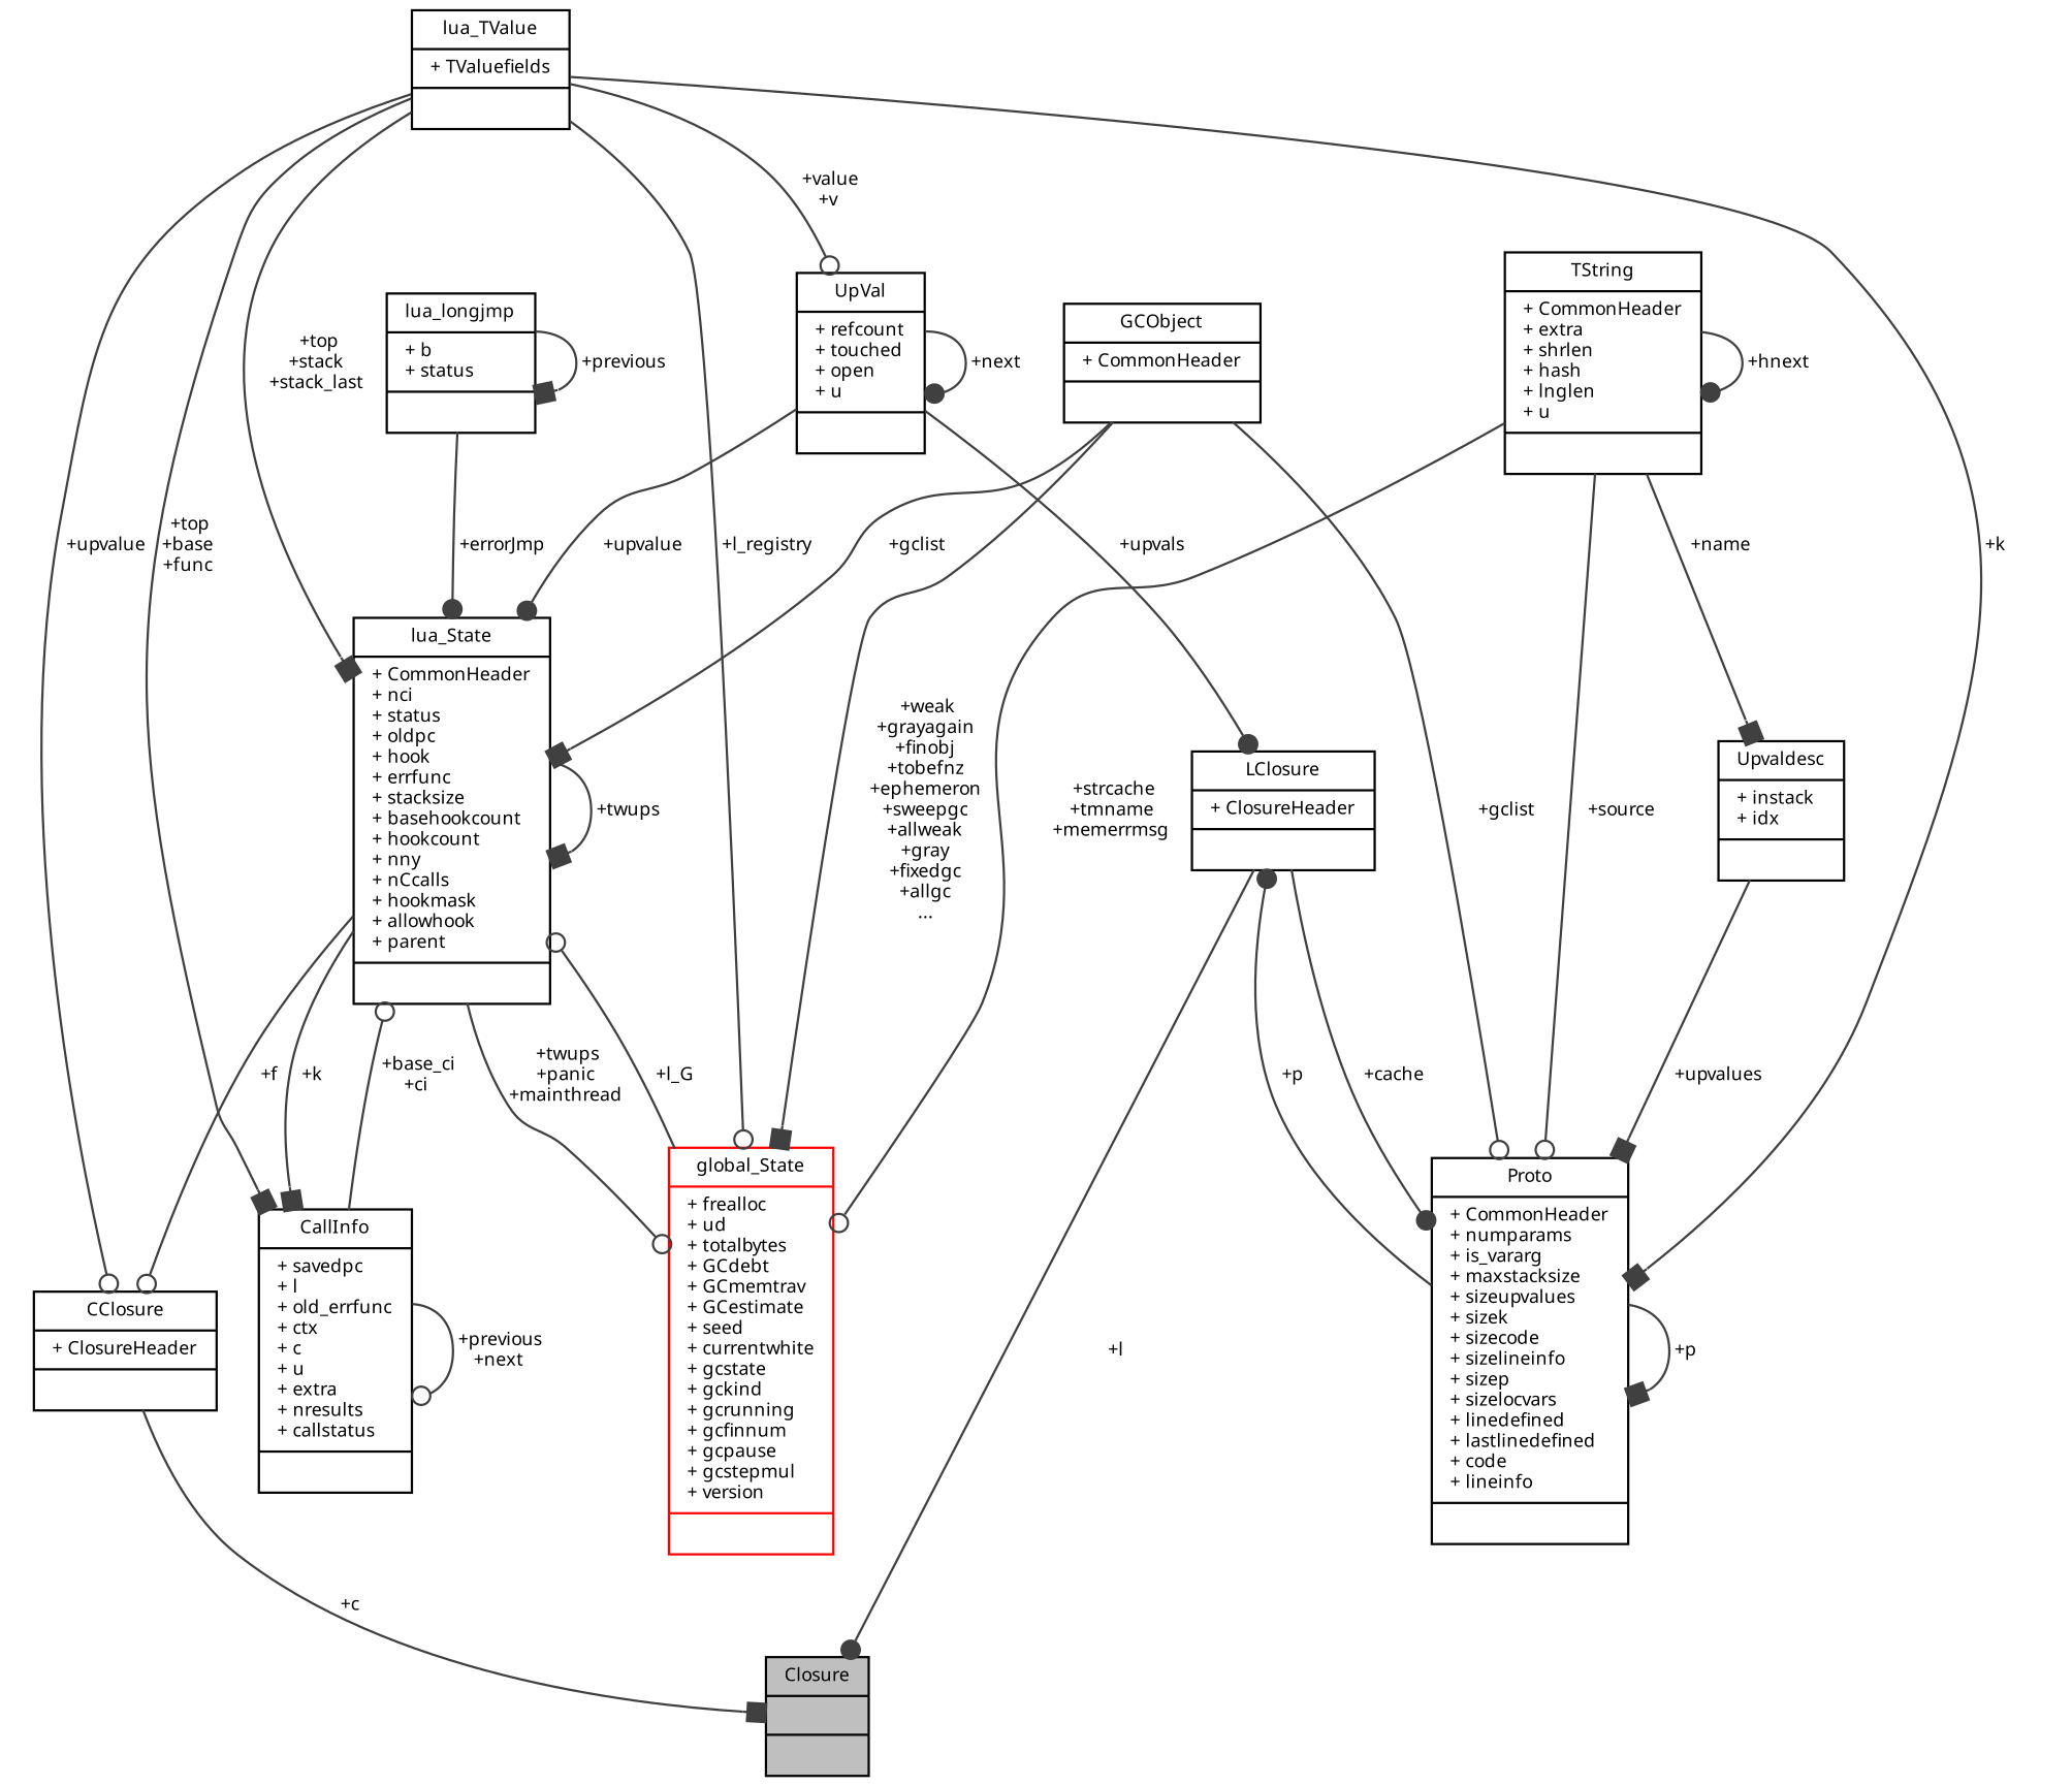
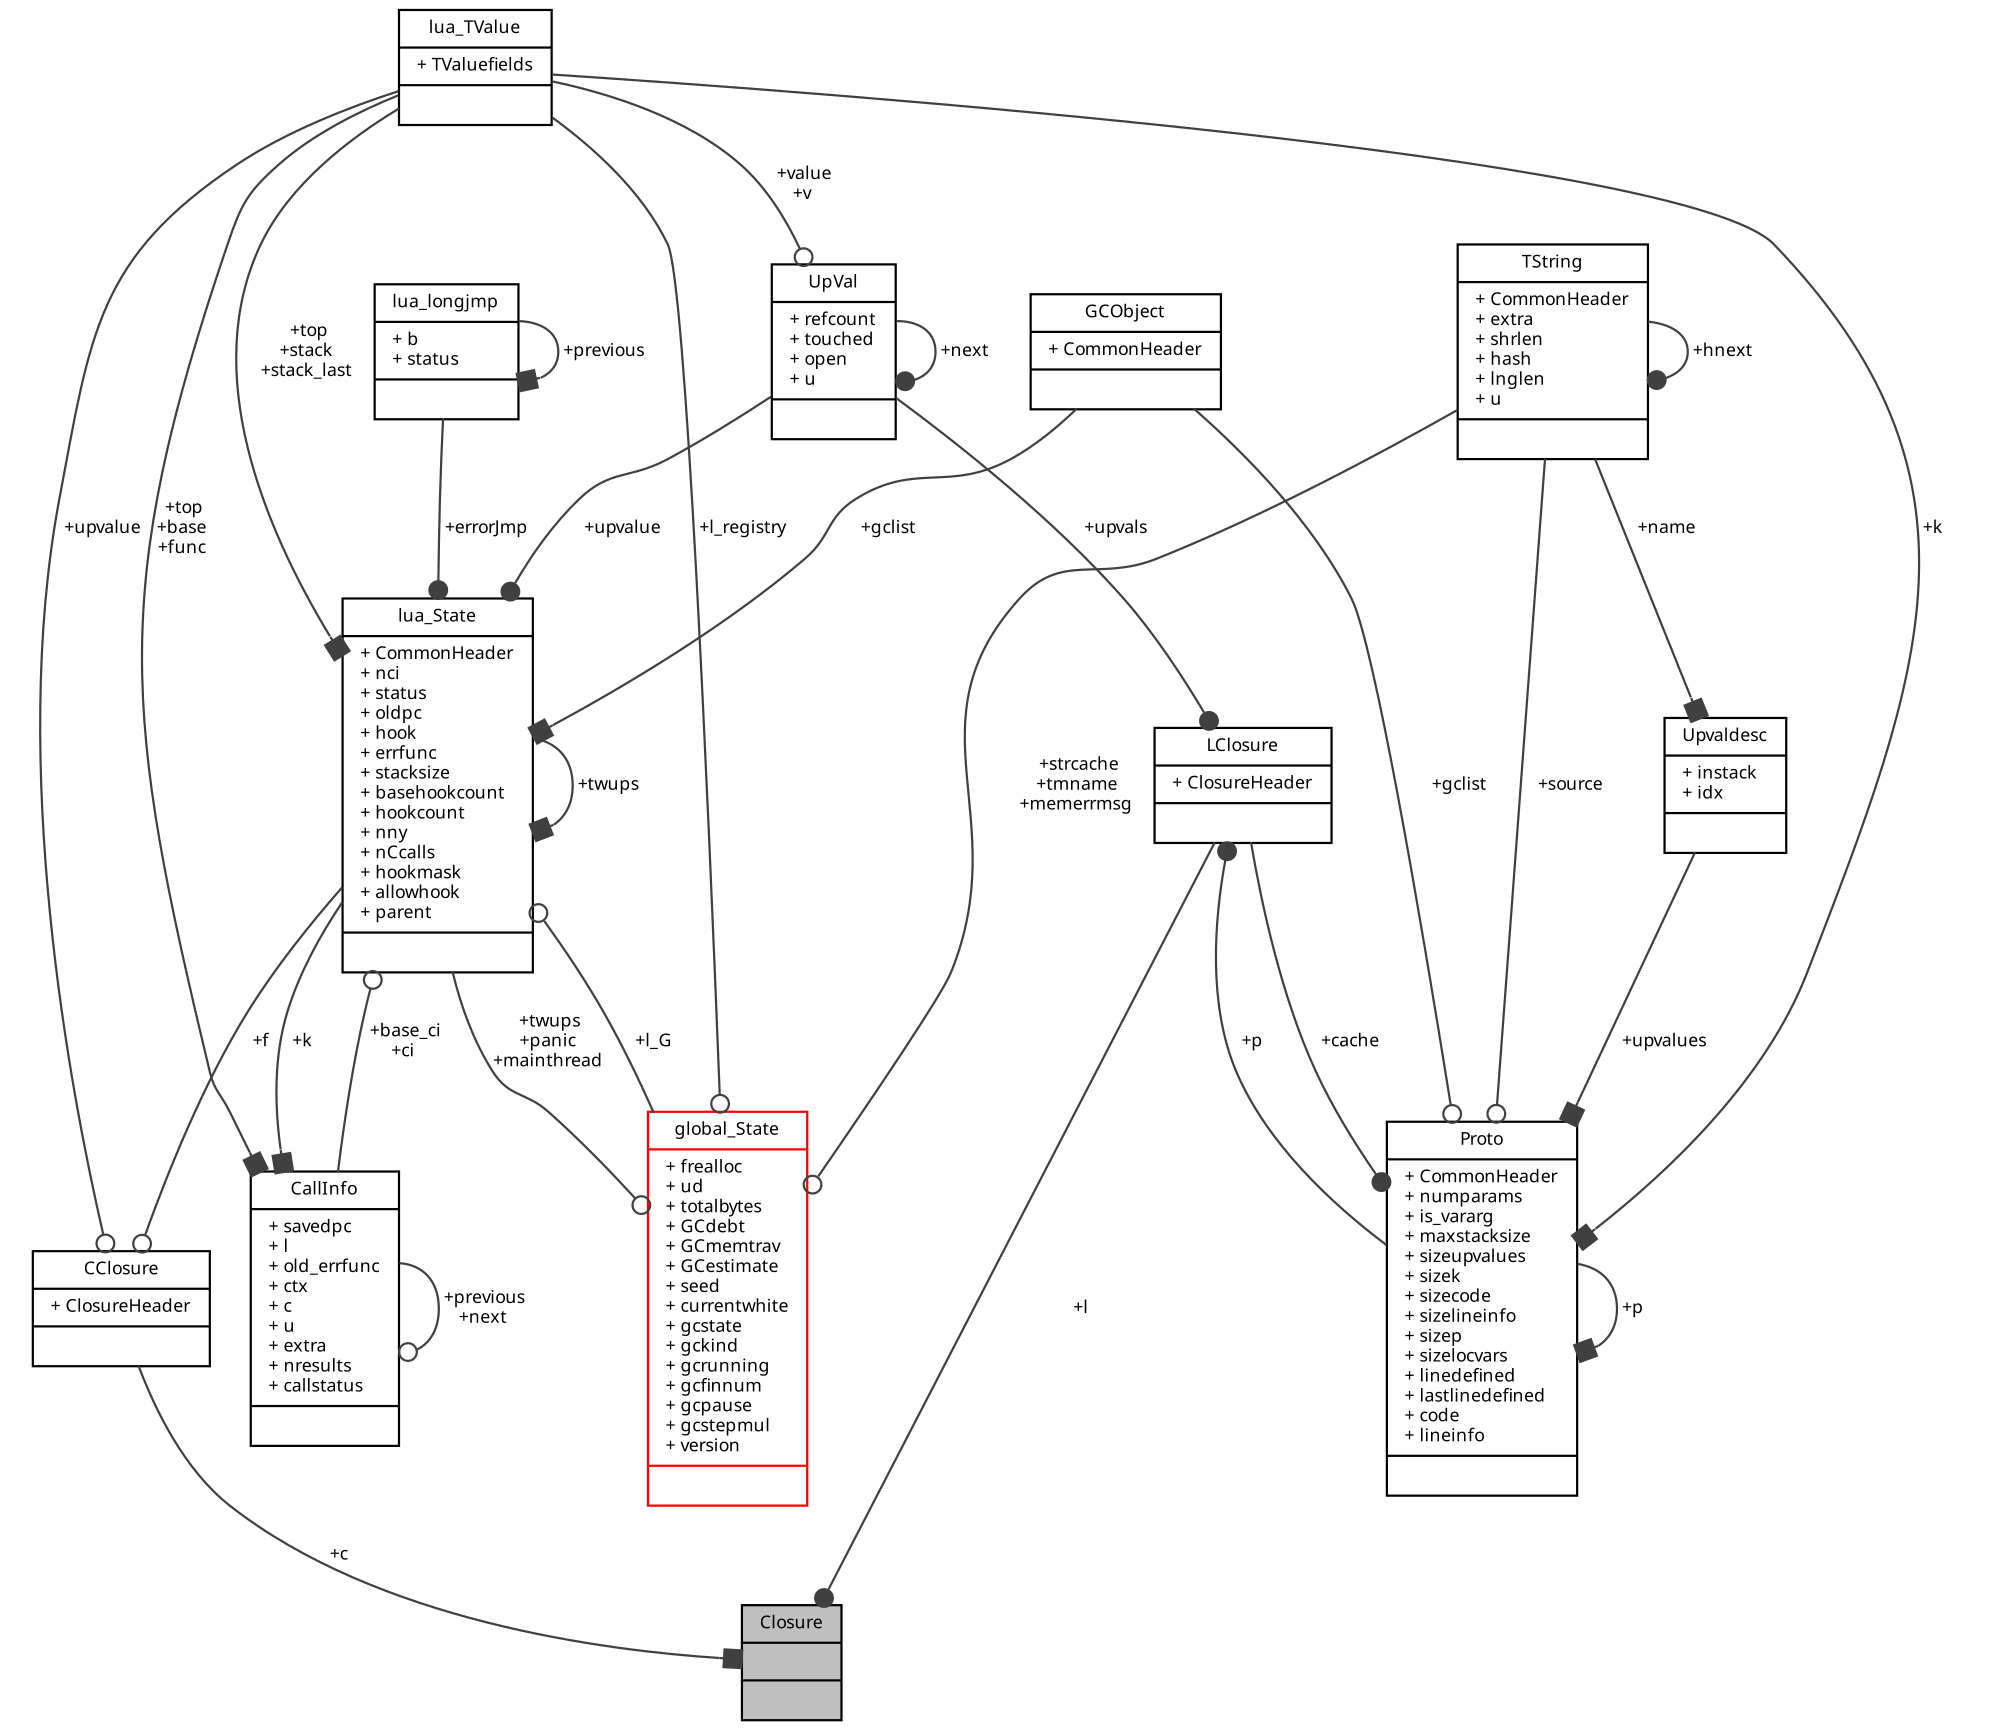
  digraph {
    node [color=black fillcolor=white fontname=Sans fontsize=8 shape=record style=filled]
    edge [arrowhead=box color=grey25 fontname=Sans fontsize=8 labelfontname=Sans labelfontsize=8 style=solid]
    n1 [fillcolor=grey75 fontcolor=black height=0.2 label="{Closure\n||}" width=0.4]
    n2 [height=0.2 label="{CClosure\n|+ ClosureHeader\l|}" width=0.4]
    n3 [height=0.2 label="{lua_TValue\n|+ TValuefields\l|}" width=0.4]
    n4 [height=0.2 label="{lua_State\n|+ CommonHeader\l+ nci\l+ status\l+ oldpc\l+ hook\l+ errfunc\l+ stacksize\l+ basehookcount\l+ hookcount\l+ nny\l+ nCcalls\l+ hookmask\l+ allowhook\l+ parent\l|}" width=0.4]
    n5 [height=0.2 label="{UpVal\n|+ refcount\l+ touched\l+ open\l+ u\l|}" width=0.4]
    n6 [color=red height=0.2 label="{global_State\n|+ frealloc\l+ ud\l+ totalbytes\l+ GCdebt\l+ GCmemtrav\l+ GCestimate\l+ seed\l+ currentwhite\l+ gcstate\l+ gckind\l+ gcrunning\l+ gcfinnum\l+ gcpause\l+ gcstepmul\l+ version\l|}" width=0.4]
    n7 [height=0.2 label="{CallInfo\n|+ savedpc\l+ l\l+ old_errfunc\l+ ctx\l+ c\l+ u\l+ extra\l+ nresults\l+ callstatus\l|}" width=0.4]
    n8 [height=0.2 label="{Proto\n|+ CommonHeader\l+ numparams\l+ is_vararg\l+ maxstacksize\l+ sizeupvalues\l+ sizek\l+ sizecode\l+ sizelineinfo\l+ sizep\l+ sizelocvars\l+ linedefined\l+ lastlinedefined\l+ code\l+ lineinfo\l|}" width=0.4]
    n9 [height=0.2 label="{LClosure\n|+ ClosureHeader\l|}" width=0.4]
    n10 [height=0.2 label="{lua_longjmp\n|+ b\l+ status\l|}" width=0.4]
    n11 [height=0.2 label="{TString\n|+ CommonHeader\l+ extra\l+ shrlen\l+ hash\l+ lnglen\l+ u\l|}" width=0.4]
    n12 [height=0.2 label="{Upvaldesc\n|+ instack\l+ idx\l|}" width=0.4]
    n13 [height=0.2 label="{GCObject\n|+ CommonHeader\l|}" width=0.4]
    n2 -> n1 [label=" +c"]
    n3 -> n2 [arrowhead=odot label=" +upvalue"]
    n3 -> n4 [label=" +top\n+stack\n+stack_last"]
    n3 -> n5 [arrowhead=odot label=" +value\n+v"]
    n3 -> n6 [arrowhead=odot label=" +l_registry"]
    n3 -> n7 [label=" +top\n+base\n+func"]
    n3 -> n8 [label=" +k"]
    n4 -> n2 [arrowhead=odot label=" +f"]
    n4 -> n4 [label=" +twups"]
    n4 -> n6 [arrowhead=odot label=" +twups\n+panic\n+mainthread"]
    n4 -> n7 [label=" +k"]
    n5 -> n4 [arrowhead=dot label=" +upvalue"]
    n5 -> n5 [arrowhead=dot label=" +next"]
    n5 -> n9 [arrowhead=dot label=" +upvals"]
    n6 -> n4 [arrowhead=odot label=" +l_G"]
    n7 -> n4 [arrowhead=odot label=" +base_ci\n+ci"]
    n7 -> n7 [arrowhead=odot label=" +previous\n+next"]
    n8 -> n8 [label=" +p"]
    n8 -> n9 [arrowhead=dot label=" +p"]
    n9 -> n1 [arrowhead=dot label=" +l"]
    n9 -> n8 [arrowhead=dot label=" +cache"]
    n10 -> n4 [arrowhead=dot label=" +errorJmp"]
    n10 -> n10 [label=" +previous"]
    n11 -> n6 [arrowhead=odot label=" +strcache\n+tmname\n+memerrmsg"]
    n11 -> n8 [arrowhead=odot label=" +source"]
    n11 -> n11 [arrowhead=dot label=" +hnext"]
    n11 -> n12 [label=" +name"]
    n12 -> n8 [label=" +upvalues"]
    n13 -> n4 [label=" +gclist"]
-   n13 -> n6 [label=" +weak\n+grayagain\n+finobj\n+tobefnz\n+ephemeron\n+sweepgc\n+allweak\n+gray\n+fixedgc\n+allgc\n..."]
    n13 -> n8 [arrowhead=odot label=" +gclist"]
  }
